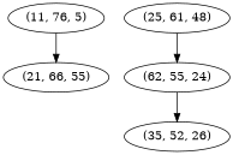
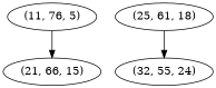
  digraph {
    n1 [label="(11, 76, 5)"]
-   "(21, 66, 15)" [label="(21, 66, 55)"]
-   "(25, 61, 18)" [label="(25, 61, 48)"]
-   "(32, 55, 24)" [label="(62, 55, 24)"]
-   "(35, 52, 26)"
+   "(21, 66, 15)"
+   "(25, 61, 18)"
+   "(32, 55, 24)"
    n1 -> "(21, 66, 15)"
    "(25, 61, 18)" -> "(32, 55, 24)"
-   "(32, 55, 24)" -> "(35, 52, 26)"
  }
